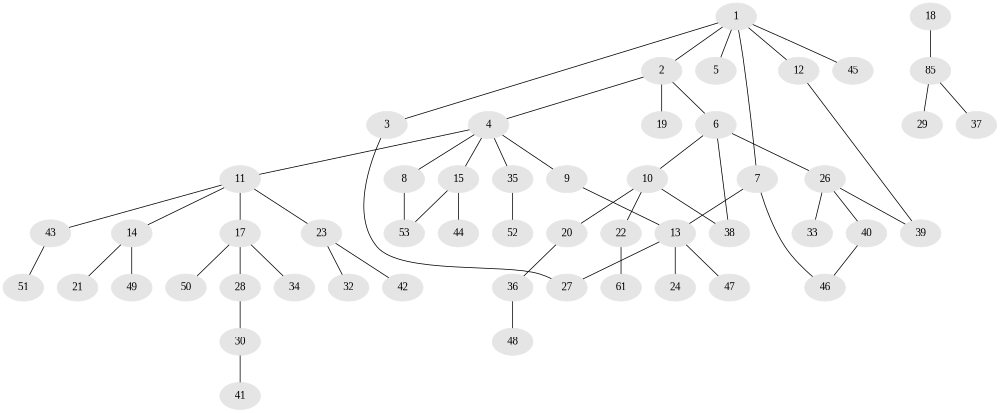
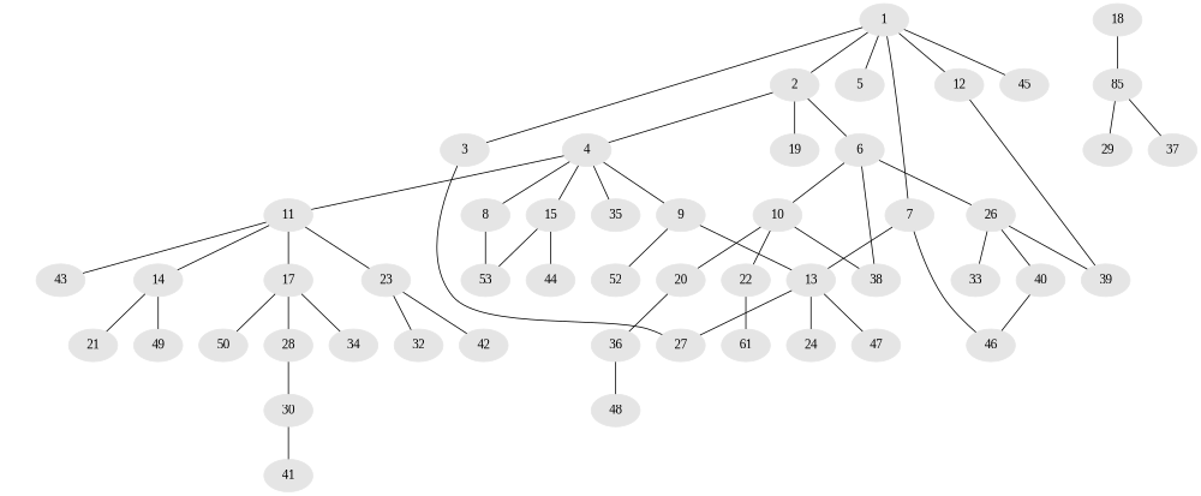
  graph {
    fontname="Liberation Serif"
    node [color=gray90 fontname="Liberation Serif" style=filled]
    edge [fontname="Liberation Serif"]
    1
    2
    3
    5
    7
    12
    45
    4
    6
    19
    27
    46
    13
    39
    8
    9
    11
    15
    35
    10
    26
    38
    53
    14
    17
    23
    43
    44
    52
    20
    22
    33
    40
    n34 [label=85]
    18
    24
    47
    36
    n39 [label=61]
    21
    49
    28
    34
    50
    32
    42
-   51
    30
    29
    37
    48
    41
    1 -- 2
    1 -- 3
    1 -- 5
    1 -- 7
    1 -- 12
    1 -- 45
    2 -- 4
    2 -- 6
    2 -- 19
    3 -- 27
    7 -- 46
    7 -- 13
    12 -- 39
    4 -- 8
    4 -- 9
    4 -- 11
    4 -- 15
    4 -- 35
    6 -- 10
    6 -- 26
    6 -- 38
    13 -- 27
    13 -- 24
    13 -- 47
    8 -- 53
    9 -- 13
    11 -- 14
    11 -- 17
    11 -- 23
    11 -- 43
    15 -- 53
    15 -- 44
-   35 -- 52
+   9 -- 52
    10 -- 38
    10 -- 20
    10 -- 22
    26 -- 39
    26 -- 33
    26 -- 40
    14 -- 21
    14 -- 49
    17 -- 28
    17 -- 34
    17 -- 50
    23 -- 32
    23 -- 42
-   43 -- 51
    20 -- 36
    22 -- n39
    40 -- 46
    n34 -- 29
    n34 -- 37
    18 -- n34
    36 -- 48
    28 -- 30
    30 -- 41
  }
